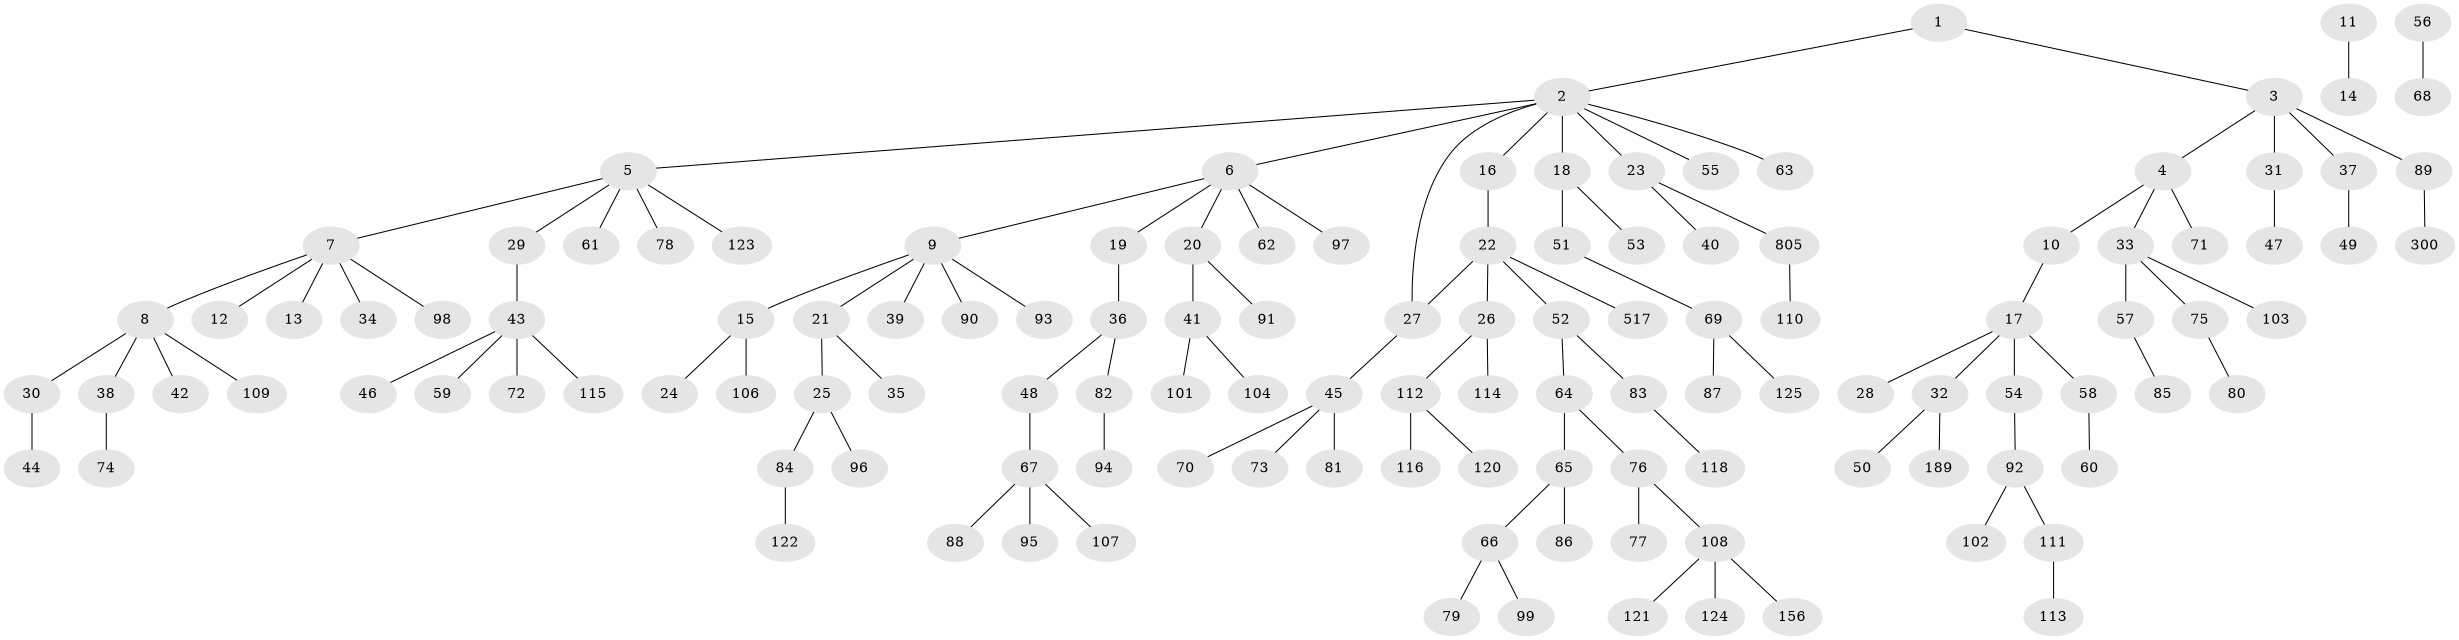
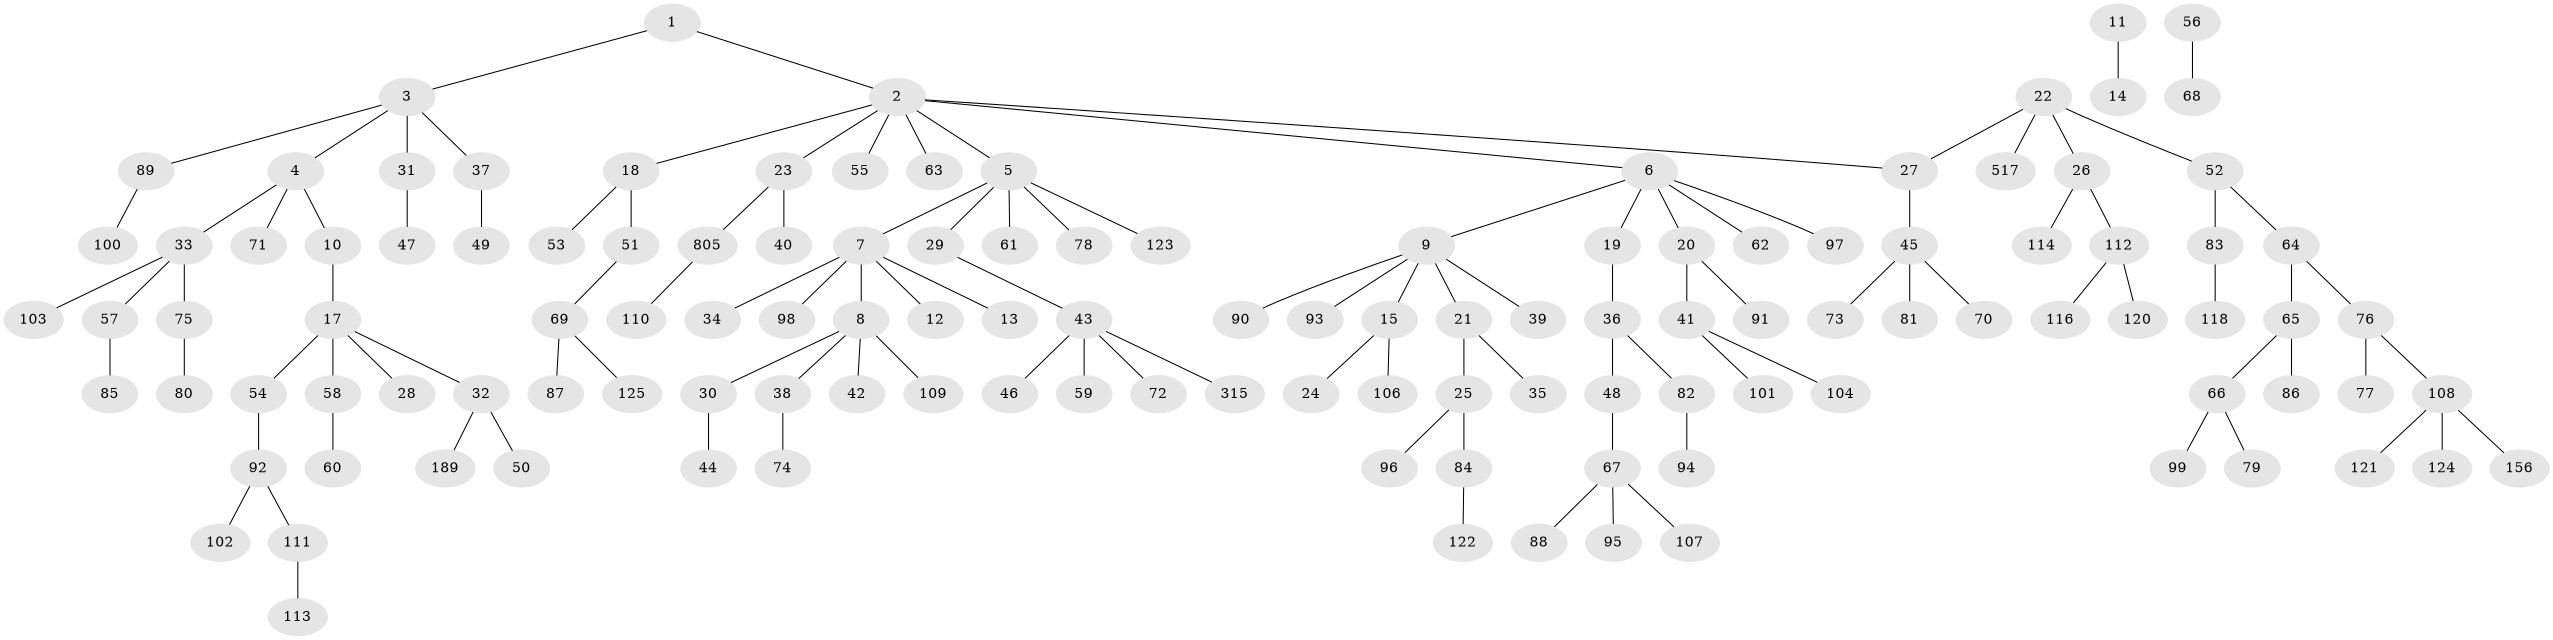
  graph {
    node [color=gray90 style=filled]
    1
    2
    3
    5
    6
-   16
    18
    23
    55
    63
    27
    4
    31
    37
    89
    7
    29
    61
    78
    123
    9
    19
    20
    62
    97
    11
    14
    22
    51
    53
    40
    n32 [label=805]
    10
    33
    71
    47
    49
-   100 [label=300]
+   100
    17
    57
    75
    103
    8
    12
    13
    34
    98
    43
    15
    21
    39
    90
    93
    36
    41
    91
    30
    38
    42
    109
    44
    74
    24
    106
    25
    35
    28
    32
    54
    58
    26
    52
    n73 [label=517]
    50
    n75 [label=189]
    92
    60
    69
    48
    82
    101
    104
    84
    96
    112
    114
    45
    64
    83
    110
    122
    116
    120
    70
    73
    81
    46
    59
    72
-   115
+   115 [label=315]
    85
    80
    67
    94
    56
    68
    88
    95
    107
    87
    125
    65
    76
    118
    102
    111
    66
    86
    77
    108
    79
    99
    121
    124
    n125 [label=156]
    113
    1 -- 2
    1 -- 3
    2 -- 5
    2 -- 6
-   2 -- 16
    2 -- 18
    2 -- 23
    2 -- 55
    2 -- 63
    2 -- 27
    3 -- 4
    3 -- 31
    3 -- 37
    3 -- 89
    5 -- 7
    5 -- 29
    5 -- 61
    5 -- 78
    5 -- 123
    6 -- 9
    6 -- 19
    6 -- 20
    6 -- 62
    6 -- 97
-   16 -- 22
    18 -- 51
    18 -- 53
    23 -- 40
    23 -- n32
    27 -- 45
    4 -- 10
    4 -- 33
    4 -- 71
    31 -- 47
    37 -- 49
    89 -- 100
    7 -- 8
    7 -- 12
    7 -- 13
    7 -- 34
    7 -- 98
    29 -- 43
    9 -- 15
    9 -- 21
    9 -- 39
    9 -- 90
    9 -- 93
    19 -- 36
    20 -- 41
    20 -- 91
    11 -- 14
    22 -- 27
    22 -- 26
    22 -- 52
    22 -- n73
    51 -- 69
    n32 -- 110
    10 -- 17
    33 -- 57
    33 -- 75
    33 -- 103
    17 -- 28
    17 -- 32
    17 -- 54
    17 -- 58
    57 -- 85
    75 -- 80
    8 -- 30
    8 -- 38
    8 -- 42
    8 -- 109
    43 -- 46
    43 -- 59
    43 -- 72
    43 -- 115
    15 -- 24
    15 -- 106
    21 -- 25
    21 -- 35
    36 -- 48
    36 -- 82
    41 -- 101
    41 -- 104
    30 -- 44
    38 -- 74
    25 -- 84
    25 -- 96
    32 -- 50
    32 -- n75
    54 -- 92
    58 -- 60
    26 -- 112
    26 -- 114
    52 -- 64
    52 -- 83
    92 -- 102
    92 -- 111
    69 -- 87
    69 -- 125
    48 -- 67
    82 -- 94
    84 -- 122
    112 -- 116
    112 -- 120
    45 -- 70
    45 -- 73
    45 -- 81
    64 -- 65
    64 -- 76
    83 -- 118
    67 -- 88
    67 -- 95
    67 -- 107
    56 -- 68
    65 -- 66
    65 -- 86
    76 -- 77
    76 -- 108
    111 -- 113
    66 -- 79
    66 -- 99
    108 -- 121
    108 -- 124
    108 -- n125
  }
